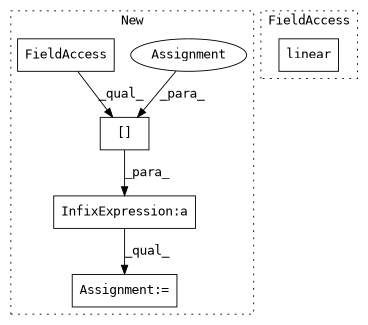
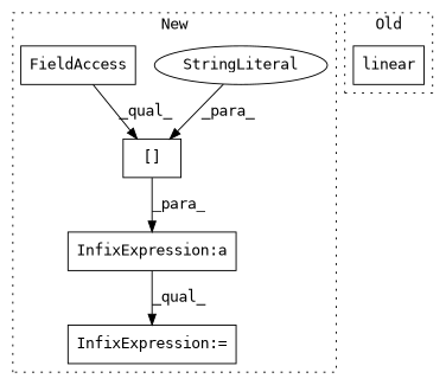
  digraph {
    fontname="DejaVu Sans Mono"
    node [fontname="DejaVu Sans Mono" shape=box]
    edge [fontname="DejaVu Sans Mono"]
    n1 [a=2 l="11,1" label="[]" s="796,813"]
-   n2 [a=45 l=6 label=Assignment s=807 shape=ellipse]
+   n2 [a=45 l=6 label=StringLiteral s=807 shape=ellipse]
    n3 [a=22 l=10 label=FieldAccess s=796]
    n4 [a=27 l=3 label="InfixExpression:a" s=793]
-   n5 [a=7 l=1 label="Assignment:=" s=822]
+   n5 [a=7 l=1 label="InfixExpression:=" s=822]
    n6 [a=32 l="7,1" label=linear s="782,804"]
    subgraph cluster_1 {
      label=New
      style=dotted
      n1
      n2
      n3
      n4
      n5
    }
    subgraph cluster_2 {
-     label=FieldAccess
+     label=Old
      style=dotted
      n6
    }
    n1 -> n4 [label=_para_]
    n2 -> n1 [label=_para_]
    n3 -> n1 [label=_qual_]
    n4 -> n5 [label=_qual_]
  }
